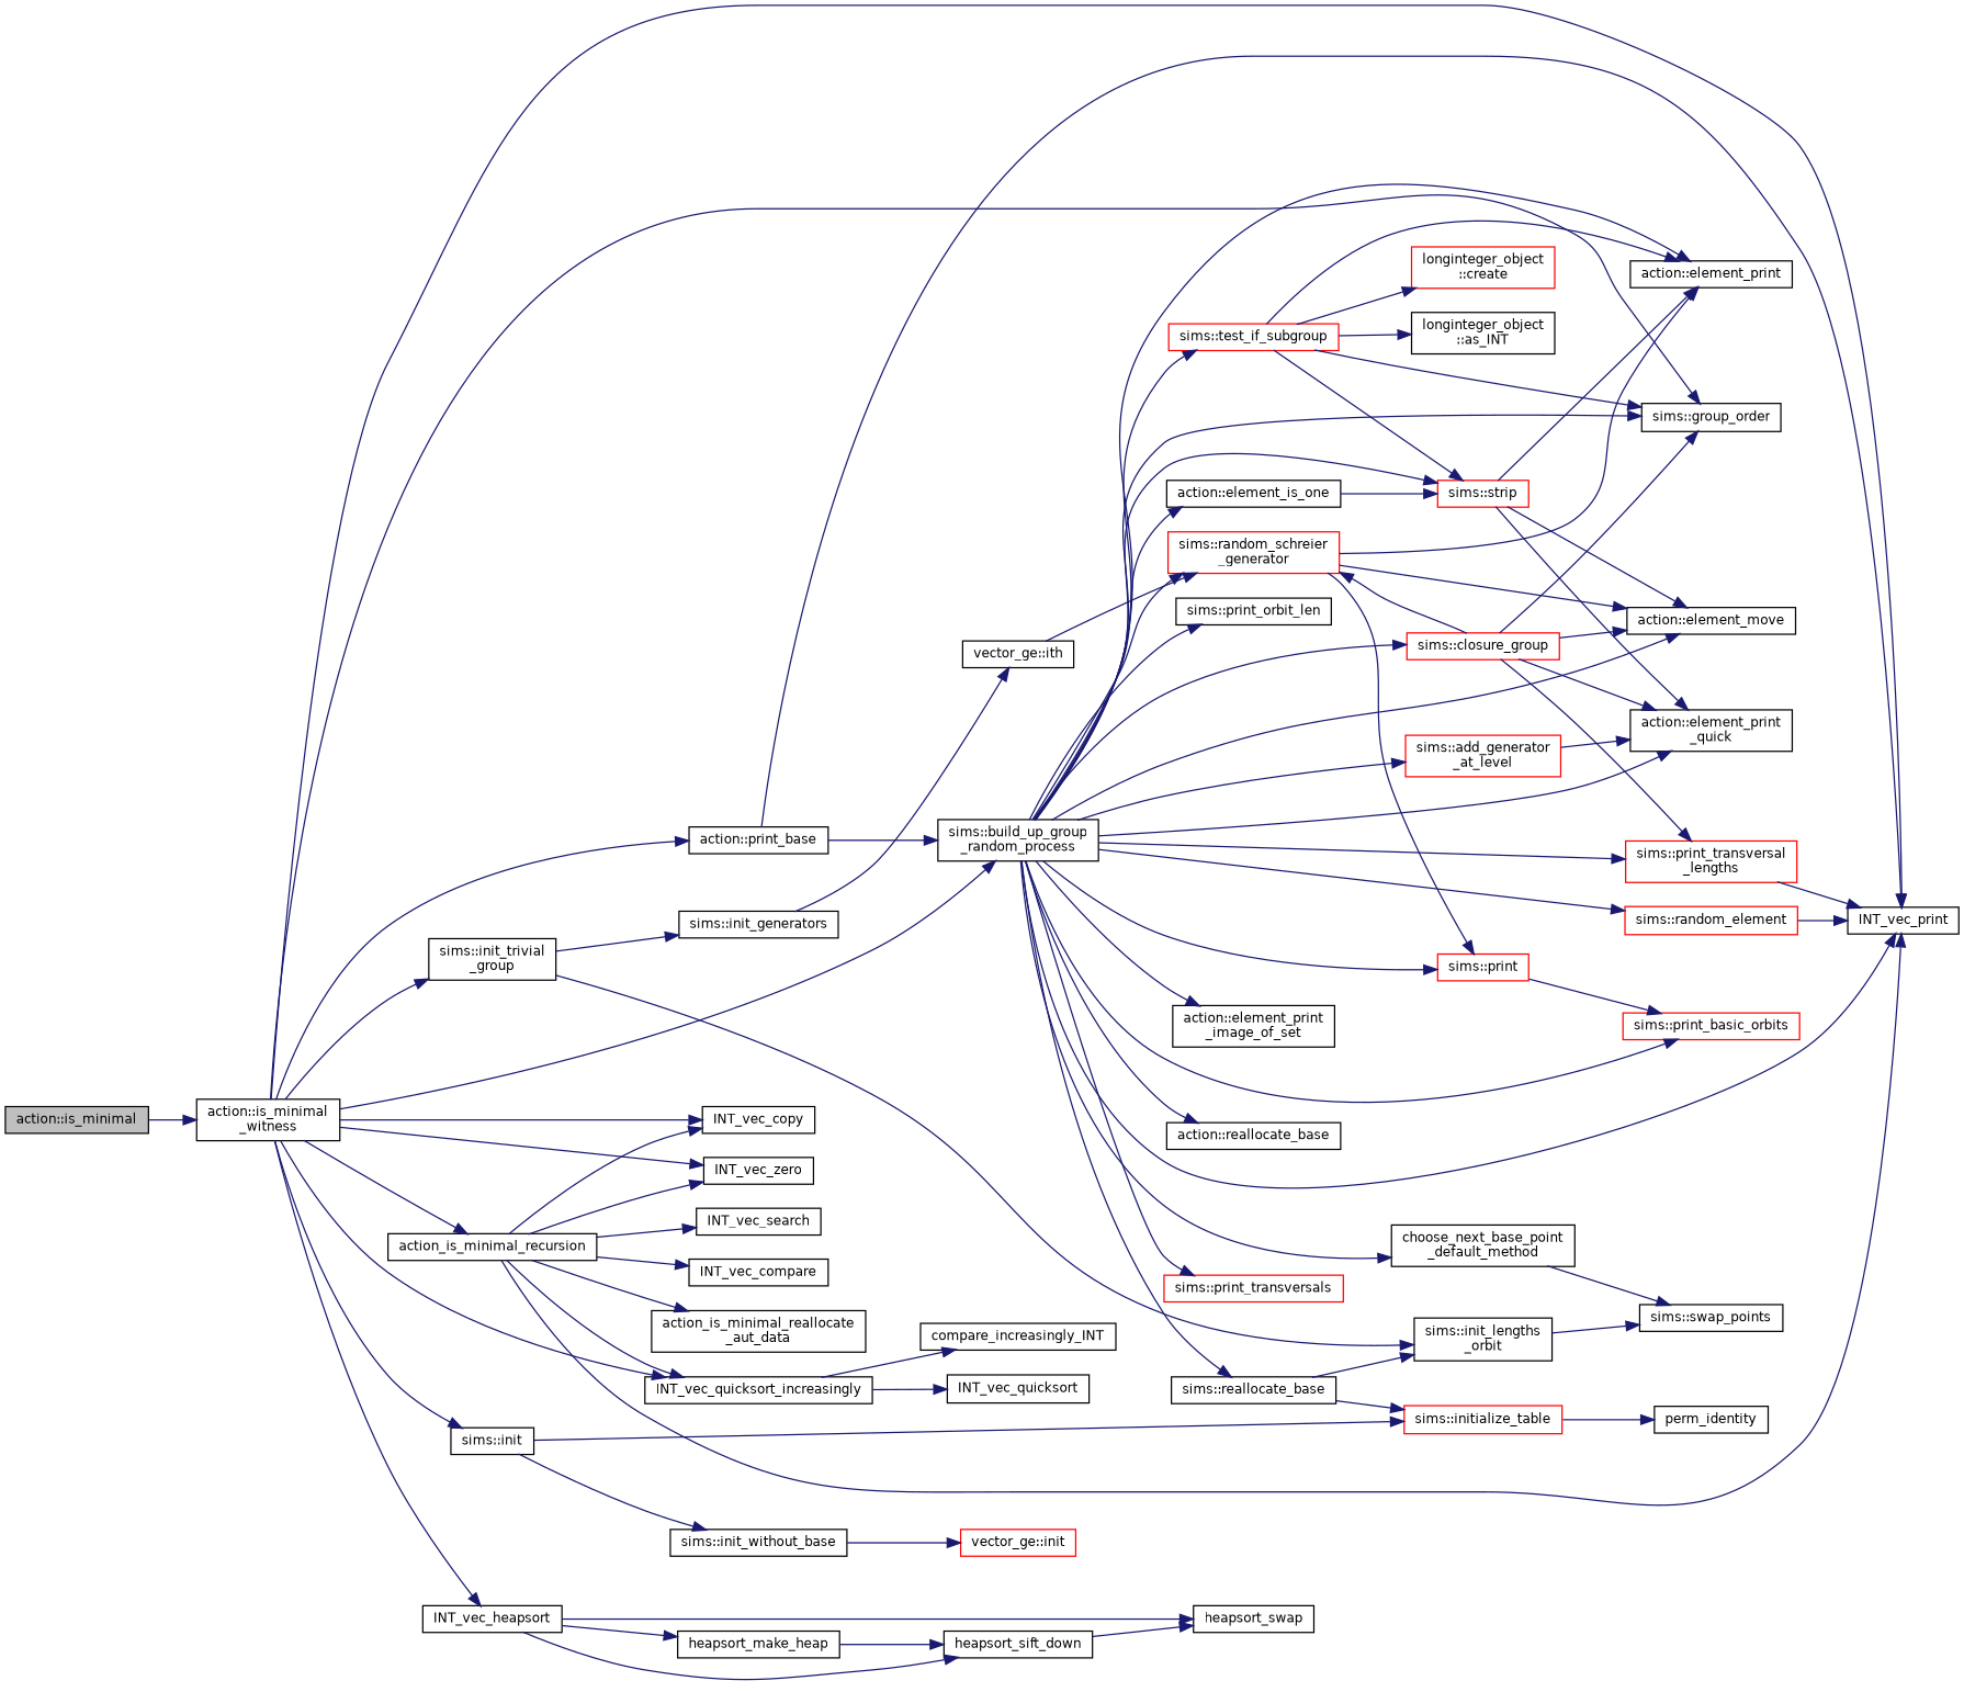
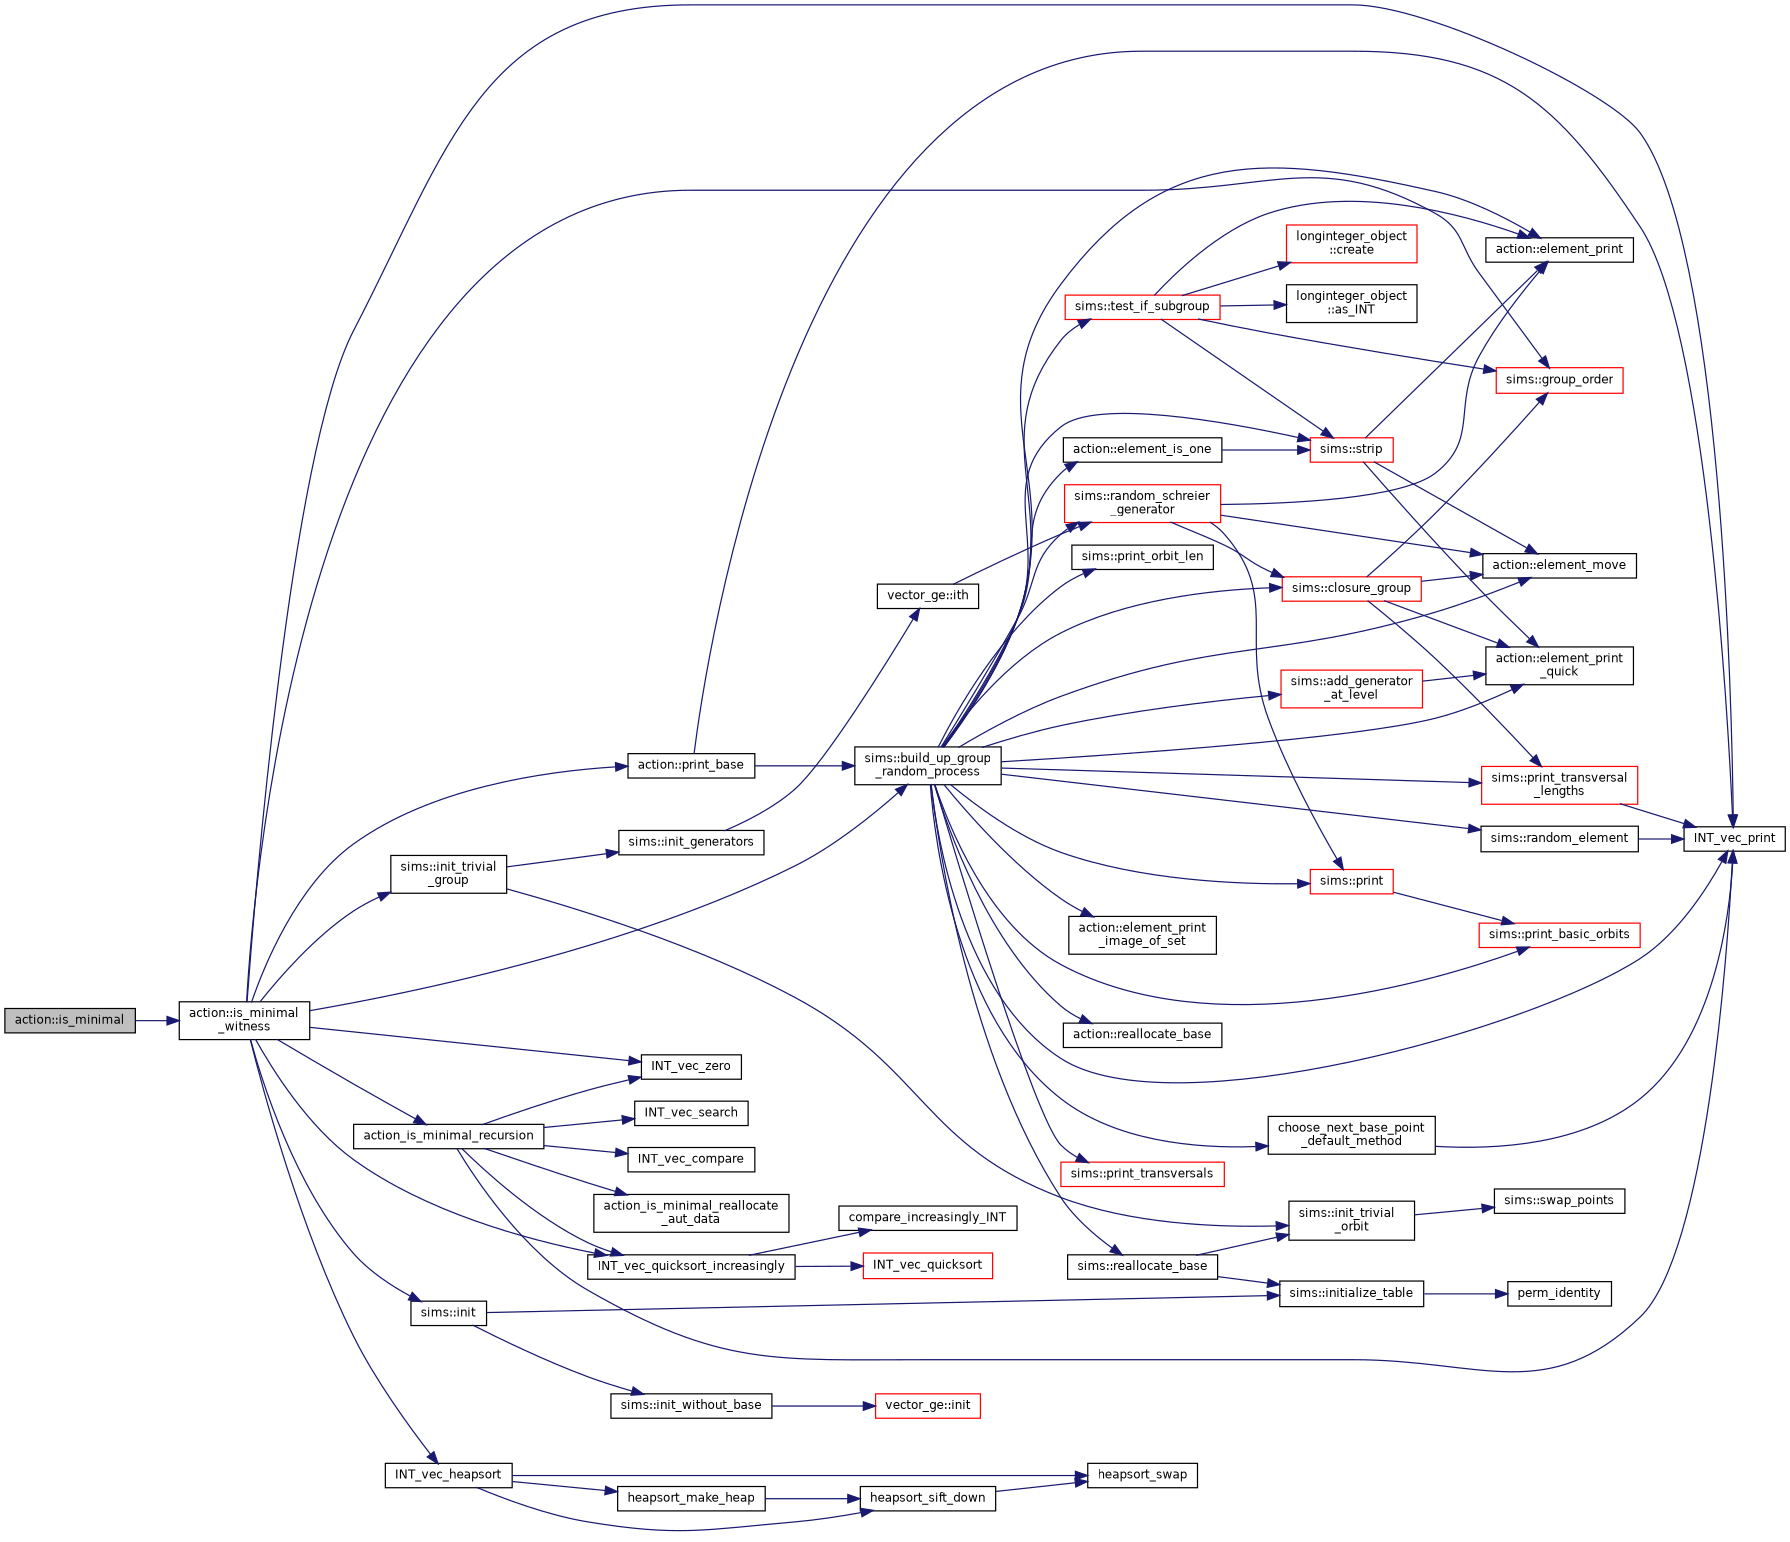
  digraph {
    rankdir=LR
    node [color=black fillcolor=white fontname=Helvetica fontsize=10 shape=record style=filled]
    edge [color=midnightblue fontname=Helvetica fontsize=10 labelfontname=Helvetica labelfontsize=10 style=solid]
    n1 [fillcolor=grey75 fontcolor=black height=0.2 label="action::is_minimal" width=0.4]
    n2 [height=0.2 label="action::is_minimal\l_witness" width=0.4]
    n3 [height=0.2 label=INT_vec_print width=0.4]
    n4 [height=0.2 label="action::print_base" width=0.4]
-   n5 [height=0.2 label=INT_vec_copy width=0.4]
    n6 [height=0.2 label=INT_vec_quicksort_increasingly width=0.4]
    n7 [height=0.2 label=INT_vec_zero width=0.4]
    n8 [height=0.2 label=action_is_minimal_recursion width=0.4]
    n9 [height=0.2 label=INT_vec_heapsort width=0.4]
-   n10 [height=0.2 label="sims::group_order" width=0.4]
+   n10 [color=red height=0.2 label="sims::group_order" width=0.4]
    n11 [height=0.2 label="sims::init" width=0.4]
    n12 [height=0.2 label="sims::init_trivial\l_group" width=0.4]
    n13 [height=0.2 label="sims::build_up_group\l_random_process" width=0.4]
-   n14 [height=0.2 label=INT_vec_quicksort width=0.4]
+   n14 [color=red height=0.2 label=INT_vec_quicksort width=0.4]
    n15 [height=0.2 label=compare_increasingly_INT width=0.4]
    n16 [height=0.2 label=INT_vec_compare width=0.4]
    n17 [height=0.2 label="action_is_minimal_reallocate\l_aut_data" width=0.4]
    n18 [height=0.2 label=INT_vec_search width=0.4]
    n19 [height=0.2 label=heapsort_make_heap width=0.4]
    n20 [height=0.2 label=heapsort_sift_down width=0.4]
    n21 [height=0.2 label=heapsort_swap width=0.4]
    n22 [height=0.2 label="sims::init_without_base" width=0.4]
-   n23 [color=red height=0.2 label="sims::initialize_table" width=0.4]
+   n23 [height=0.2 label="sims::initialize_table" width=0.4]
    n24 [height=0.2 label="sims::init_generators" width=0.4]
-   n25 [height=0.2 label="sims::init_lengths\l_orbit" width=0.4]
+   n25 [height=0.2 label="sims::init_trivial\l_orbit" width=0.4]
    n26 [color=red height=0.2 label="sims::test_if_subgroup" width=0.4]
    n27 [color=red height=0.2 label="sims::strip" width=0.4]
    n28 [height=0.2 label="action::element_print\l_quick" width=0.4]
    n29 [height=0.2 label="action::element_move" width=0.4]
    n30 [height=0.2 label="action::element_print" width=0.4]
    n31 [height=0.2 label="sims::print_orbit_len" width=0.4]
    n32 [color=red height=0.2 label="sims::random_schreier\l_generator" width=0.4]
    n33 [color=red height=0.2 label="sims::print" width=0.4]
    n34 [color=red height=0.2 label="sims::print_basic_orbits" width=0.4]
-   n35 [color=red height=0.2 label="sims::random_element" width=0.4]
+   n35 [height=0.2 label="sims::random_element" width=0.4]
    n36 [height=0.2 label="action::element_is_one" width=0.4]
    n37 [height=0.2 label="choose_next_base_point\l_default_method" width=0.4]
    n38 [height=0.2 label="action::element_print\l_image_of_set" width=0.4]
    n39 [color=red height=0.2 label="sims::add_generator\l_at_level" width=0.4]
    n40 [height=0.2 label="action::reallocate_base" width=0.4]
    n41 [height=0.2 label="sims::reallocate_base" width=0.4]
    n42 [color=red height=0.2 label="sims::closure_group" width=0.4]
    n43 [color=red height=0.2 label="sims::print_transversal\l_lengths" width=0.4]
    n44 [color=red height=0.2 label="sims::print_transversals" width=0.4]
    n45 [color=red height=0.2 label="vector_ge::init" width=0.4]
    n46 [height=0.2 label=perm_identity width=0.4]
    n47 [height=0.2 label="vector_ge::ith" width=0.4]
    n48 [height=0.2 label="sims::swap_points" width=0.4]
    n49 [height=0.2 label="longinteger_object\l::as_INT" width=0.4]
    n50 [color=red height=0.2 label="longinteger_object\l::create" width=0.4]
    n1 -> n2
    n2 -> n3
    n2 -> n4
-   n2 -> n5
    n2 -> n6
    n2 -> n7
    n2 -> n8
    n2 -> n9
    n2 -> n10
    n2 -> n11
    n2 -> n12
    n2 -> n13
    n4 -> n3
    n4 -> n13
    n6 -> n14
    n6 -> n15
    n8 -> n3
-   n8 -> n5
    n8 -> n6
    n8 -> n7
    n8 -> n16
    n8 -> n17
    n8 -> n18
    n9 -> n19
    n9 -> n20
    n9 -> n21
    n11 -> n22
    n11 -> n23
    n12 -> n24
    n12 -> n25
    n13 -> n3
-   n13 -> n10
    n13 -> n26
    n13 -> n27
    n13 -> n28
    n13 -> n29
    n13 -> n30
    n13 -> n31
    n13 -> n32
    n13 -> n33
    n13 -> n34
    n13 -> n35
    n13 -> n36
    n13 -> n37
    n13 -> n38
    n13 -> n39
    n13 -> n40
    n13 -> n41
    n13 -> n42
    n13 -> n43
    n13 -> n44
    n19 -> n20
    n20 -> n21
    n22 -> n45
    n23 -> n46
    n24 -> n47
    n25 -> n48
    n26 -> n10
    n26 -> n27
    n26 -> n30
    n26 -> n49
    n26 -> n50
    n27 -> n28
    n27 -> n29
    n27 -> n30
    n32 -> n29
    n32 -> n30
    n32 -> n33
    n33 -> n34
    n35 -> n3
    n36 -> n27
-   n37 -> n48
+   n37 -> n3
    n39 -> n28
    n41 -> n23
    n41 -> n25
    n42 -> n10
    n42 -> n28
    n42 -> n29
-   n42 -> n32
+   n32 -> n42
    n42 -> n43
    n43 -> n3
    n47 -> n32
  }
